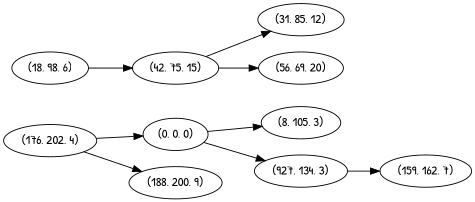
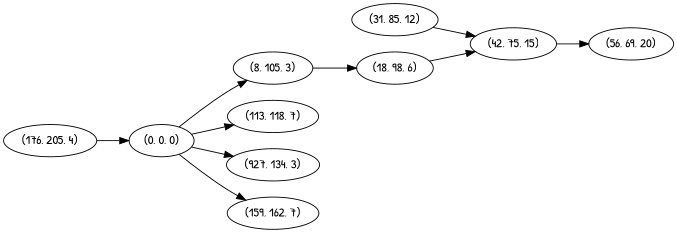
  digraph {
    fontname="Patrick Hand"
    rankdir=LR
    node [fontname="Patrick Hand"]
    edge [fontname="Patrick Hand"]
    n1 [label="(8, 105, 3)"]
    "(0, 0, 0)"
+   "(113, 118, 7)"
    n4 [label="(927, 134, 3)"]
    "(159, 162, 7)"
    "(18, 98, 6)"
-   "(176, 205, 4)" [label="(176, 202, 4)"]
-   "(188, 200, 9)"
+   "(176, 205, 4)"
    "(42, 75, 15)"
    "(31, 85, 12)"
    n11 [label="(56, 69, 20)"]
+   n1 -> "(18, 98, 6)"
    "(0, 0, 0)" -> n1
+   "(0, 0, 0)" -> "(113, 118, 7)"
    "(0, 0, 0)" -> n4
-   n4 -> "(159, 162, 7)"
+   "(0, 0, 0)" -> "(159, 162, 7)"
    "(18, 98, 6)" -> "(42, 75, 15)"
    "(176, 205, 4)" -> "(0, 0, 0)"
-   "(176, 205, 4)" -> "(188, 200, 9)"
    "(42, 75, 15)" -> n11
-   "(42, 75, 15)" -> "(31, 85, 12)"
+   "(31, 85, 12)" -> "(42, 75, 15)"
  }
